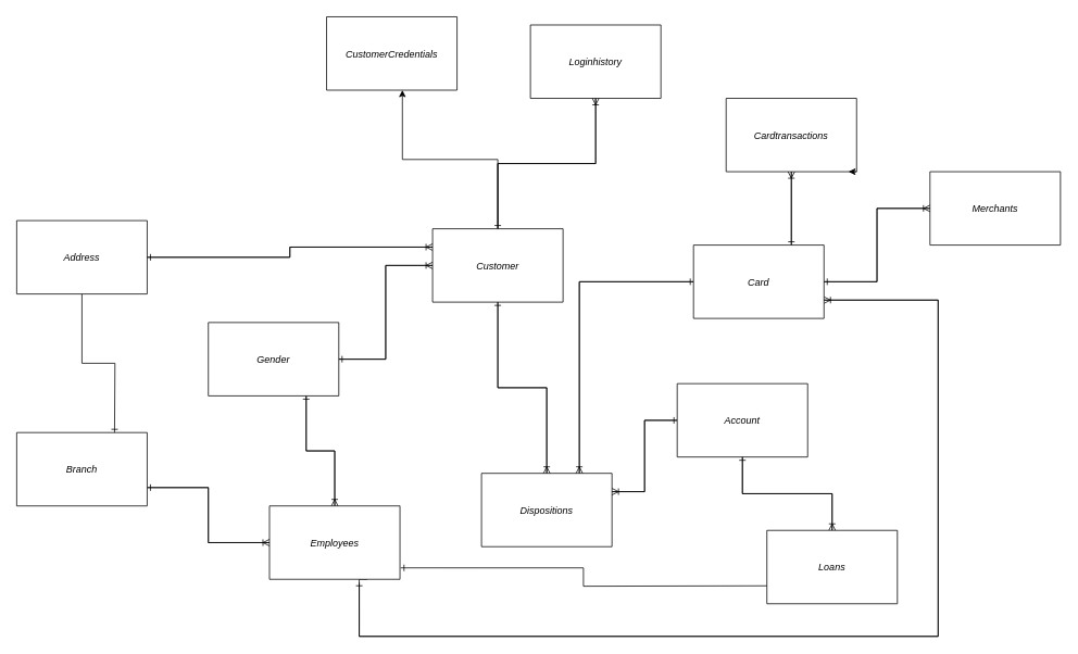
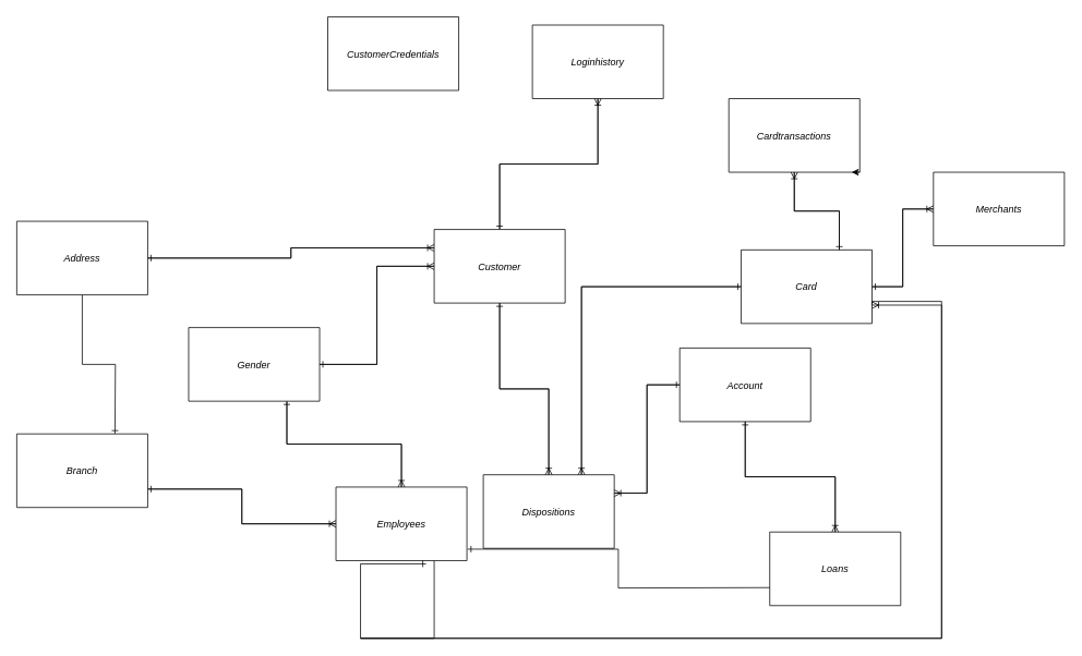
  <mxCell id="0" />
  <mxCell id="1" parent="0" />
  <mxCell id="2" style="edgeStyle=orthogonalEdgeStyle;rounded=0;orthogonalLoop=1;jettySize=auto;html=1;exitX=0.5;exitY=0;exitDx=0;exitDy=0;entryX=0.75;entryY=1;entryDx=0;entryDy=0;endArrow=ERone;endFill=0;" edge="1" parent="1" source="5" target="19"><mxGeometry relative="1" as="geometry" /></mxCell>
  <mxCell id="3" style="edgeStyle=orthogonalEdgeStyle;rounded=0;orthogonalLoop=1;jettySize=auto;html=1;exitX=0.75;exitY=1;exitDx=0;exitDy=0;entryX=1;entryY=0.75;entryDx=0;entryDy=0;endArrow=ERoneToMany;endFill=0;" edge="1" parent="1" source="5" target="23"><mxGeometry relative="1" as="geometry"><Array as="points"><mxPoint x="440" y="780" /><mxPoint x="1150" y="780" /><mxPoint x="1150" y="368" /></Array></mxGeometry></mxCell>
  <mxCell id="4" style="edgeStyle=orthogonalEdgeStyle;rounded=0;orthogonalLoop=1;jettySize=auto;html=1;exitX=0;exitY=0.5;exitDx=0;exitDy=0;entryX=1;entryY=0.75;entryDx=0;entryDy=0;endArrow=ERone;endFill=0;" edge="1" parent="1" source="5" target="28"><mxGeometry relative="1" as="geometry" /></mxCell>
- <mxCell id="5" value="Employees" style="swimlane;fontStyle=2;align=center;verticalAlign=middle;childLayout=stackLayout;horizontal=1;startSize=138;horizontalStack=0;resizeParent=1;resizeLast=0;collapsible=1;marginBottom=0;rounded=0;shadow=0;strokeWidth=1;" parent="1" vertex="1"><mxGeometry x="330" y="620" width="160" height="90" as="geometry"><mxRectangle x="230" y="140" width="160" height="26" as="alternateBounds" /></mxGeometry></mxCell>
+ <mxCell id="5" value="Employees" style="swimlane;fontStyle=2;align=center;verticalAlign=middle;childLayout=stackLayout;horizontal=1;startSize=138;horizontalStack=0;resizeParent=1;resizeLast=0;collapsible=1;marginBottom=0;rounded=0;shadow=0;strokeWidth=1;" parent="1" vertex="1"><mxGeometry x="410" y="595" width="160" height="90" as="geometry"><mxRectangle x="230" y="140" width="160" height="26" as="alternateBounds" /></mxGeometry></mxCell>
  <mxCell id="6" style="edgeStyle=orthogonalEdgeStyle;rounded=0;orthogonalLoop=1;jettySize=auto;html=1;exitX=0.5;exitY=1;exitDx=0;exitDy=0;entryX=0.75;entryY=0;entryDx=0;entryDy=0;endArrow=ERone;endFill=0;" edge="1" parent="1" source="7" target="23"><mxGeometry relative="1" as="geometry" /></mxCell>
  <mxCell id="7" value="Cardtransactions" style="swimlane;fontStyle=2;align=center;verticalAlign=middle;childLayout=stackLayout;horizontal=1;startSize=138;horizontalStack=0;resizeParent=1;resizeLast=0;collapsible=1;marginBottom=0;rounded=0;shadow=0;strokeWidth=1;" vertex="1" parent="1"><mxGeometry x="890" y="120" width="160" height="90" as="geometry"><mxRectangle x="230" y="140" width="160" height="26" as="alternateBounds" /></mxGeometry></mxCell>
  <mxCell id="8" style="edgeStyle=orthogonalEdgeStyle;rounded=0;orthogonalLoop=1;jettySize=auto;html=1;exitX=1;exitY=0.25;exitDx=0;exitDy=0;entryX=0;entryY=0.5;entryDx=0;entryDy=0;endArrow=ERone;endFill=0;" edge="1" parent="1" source="11" target="26"><mxGeometry relative="1" as="geometry" /></mxCell>
  <mxCell id="9" style="edgeStyle=orthogonalEdgeStyle;rounded=0;orthogonalLoop=1;jettySize=auto;html=1;exitX=0.75;exitY=0;exitDx=0;exitDy=0;entryX=0;entryY=0.5;entryDx=0;entryDy=0;endArrow=ERone;endFill=0;" edge="1" parent="1" source="11" target="23"><mxGeometry relative="1" as="geometry" /></mxCell>
  <mxCell id="10" style="edgeStyle=orthogonalEdgeStyle;rounded=0;orthogonalLoop=1;jettySize=auto;html=1;exitX=0.5;exitY=0;exitDx=0;exitDy=0;entryX=0.5;entryY=1;entryDx=0;entryDy=0;endArrow=ERone;endFill=0;" edge="1" parent="1" source="11" target="32"><mxGeometry relative="1" as="geometry" /></mxCell>
  <mxCell id="11" value="Dispositions" style="swimlane;fontStyle=2;align=center;verticalAlign=middle;childLayout=stackLayout;horizontal=1;startSize=138;horizontalStack=0;resizeParent=1;resizeLast=0;collapsible=1;marginBottom=0;rounded=0;shadow=0;strokeWidth=1;" vertex="1" parent="1"><mxGeometry x="590" y="580" width="160" height="90" as="geometry"><mxRectangle x="230" y="140" width="160" height="26" as="alternateBounds" /></mxGeometry></mxCell>
  <mxCell id="12" style="edgeStyle=orthogonalEdgeStyle;rounded=0;orthogonalLoop=1;jettySize=auto;html=1;exitX=0;exitY=0.5;exitDx=0;exitDy=0;entryX=1;entryY=0.5;entryDx=0;entryDy=0;endArrow=ERone;endFill=0;" edge="1" parent="1" source="13" target="23"><mxGeometry relative="1" as="geometry" /></mxCell>
  <mxCell id="13" value="Merchants" style="swimlane;fontStyle=2;align=center;verticalAlign=middle;childLayout=stackLayout;horizontal=1;startSize=138;horizontalStack=0;resizeParent=1;resizeLast=0;collapsible=1;marginBottom=0;rounded=0;shadow=0;strokeWidth=1;" vertex="1" parent="1"><mxGeometry x="1140" y="210" width="160" height="90" as="geometry"><mxRectangle x="230" y="140" width="160" height="26" as="alternateBounds" /></mxGeometry></mxCell>
  <mxCell id="14" style="edgeStyle=orthogonalEdgeStyle;rounded=0;orthogonalLoop=1;jettySize=auto;html=1;exitX=0.5;exitY=1;exitDx=0;exitDy=0;endArrow=ERone;endFill=0;" edge="1" parent="1" source="16"><mxGeometry relative="1" as="geometry"><mxPoint x="140" y="530" as="targetPoint" /></mxGeometry></mxCell>
  <mxCell id="15" style="edgeStyle=orthogonalEdgeStyle;rounded=0;orthogonalLoop=1;jettySize=auto;html=1;exitX=1;exitY=0.5;exitDx=0;exitDy=0;entryX=0;entryY=0.25;entryDx=0;entryDy=0;endArrow=ERoneToMany;endFill=0;" edge="1" parent="1" source="16" target="32"><mxGeometry relative="1" as="geometry" /></mxCell>
  <mxCell id="16" value="Address" style="swimlane;fontStyle=2;align=center;verticalAlign=middle;childLayout=stackLayout;horizontal=1;startSize=138;horizontalStack=0;resizeParent=1;resizeLast=0;collapsible=1;marginBottom=0;rounded=0;shadow=0;strokeWidth=1;" vertex="1" parent="1"><mxGeometry x="20" y="270" width="160" height="90" as="geometry"><mxRectangle x="230" y="140" width="160" height="26" as="alternateBounds" /></mxGeometry></mxCell>
  <mxCell id="17" style="edgeStyle=orthogonalEdgeStyle;rounded=0;orthogonalLoop=1;jettySize=auto;html=1;exitX=0.75;exitY=1;exitDx=0;exitDy=0;entryX=0.5;entryY=0;entryDx=0;entryDy=0;endArrow=ERoneToMany;endFill=0;" edge="1" parent="1" source="19" target="5"><mxGeometry relative="1" as="geometry" /></mxCell>
  <mxCell id="18" style="edgeStyle=orthogonalEdgeStyle;rounded=0;orthogonalLoop=1;jettySize=auto;html=1;exitX=1;exitY=0.5;exitDx=0;exitDy=0;entryX=0;entryY=0.5;entryDx=0;entryDy=0;endArrow=ERoneToMany;endFill=0;" edge="1" parent="1" source="19" target="32"><mxGeometry relative="1" as="geometry" /></mxCell>
- <mxCell id="19" value="Gender" style="swimlane;fontStyle=2;align=center;verticalAlign=middle;childLayout=stackLayout;horizontal=1;startSize=138;horizontalStack=0;resizeParent=1;resizeLast=0;collapsible=1;marginBottom=0;rounded=0;shadow=0;strokeWidth=1;" vertex="1" parent="1"><mxGeometry x="255" y="395" width="160" height="90" as="geometry"><mxRectangle x="230" y="140" width="160" height="26" as="alternateBounds" /></mxGeometry></mxCell>
+ <mxCell id="19" value="Gender" style="swimlane;fontStyle=2;align=center;verticalAlign=middle;childLayout=stackLayout;horizontal=1;startSize=138;horizontalStack=0;resizeParent=1;resizeLast=0;collapsible=1;marginBottom=0;rounded=0;shadow=0;strokeWidth=1;" vertex="1" parent="1"><mxGeometry x="230" y="400" width="160" height="90" as="geometry"><mxRectangle x="230" y="140" width="160" height="26" as="alternateBounds" /></mxGeometry></mxCell>
  <mxCell id="20" style="edgeStyle=orthogonalEdgeStyle;rounded=0;orthogonalLoop=1;jettySize=auto;html=1;exitX=0.5;exitY=1;exitDx=0;exitDy=0;entryX=0.5;entryY=0;entryDx=0;entryDy=0;endArrow=ERone;endFill=0;" edge="1" parent="1" source="21" target="32"><mxGeometry relative="1" as="geometry" /></mxCell>
  <mxCell id="21" value="Loginhistory" style="swimlane;fontStyle=2;align=center;verticalAlign=middle;childLayout=stackLayout;horizontal=1;startSize=138;horizontalStack=0;resizeParent=1;resizeLast=0;collapsible=1;marginBottom=0;rounded=0;shadow=0;strokeWidth=1;" vertex="1" parent="1"><mxGeometry x="650" y="30" width="160" height="90" as="geometry"><mxRectangle x="230" y="140" width="160" height="26" as="alternateBounds" /></mxGeometry></mxCell>
  <mxCell id="22" style="edgeStyle=orthogonalEdgeStyle;rounded=0;orthogonalLoop=1;jettySize=auto;html=1;exitX=0;exitY=0.5;exitDx=0;exitDy=0;entryX=0.75;entryY=0;entryDx=0;entryDy=0;endArrow=ERoneToMany;endFill=0;" edge="1" parent="1" source="23" target="11"><mxGeometry relative="1" as="geometry" /></mxCell>
- <mxCell id="23" value="Card" style="swimlane;fontStyle=2;align=center;verticalAlign=middle;childLayout=stackLayout;horizontal=1;startSize=138;horizontalStack=0;resizeParent=1;resizeLast=0;collapsible=1;marginBottom=0;rounded=0;shadow=0;strokeWidth=1;" vertex="1" parent="1"><mxGeometry x="850" y="300" width="160" height="90" as="geometry"><mxRectangle x="230" y="140" width="160" height="26" as="alternateBounds" /></mxGeometry></mxCell>
+ <mxCell id="23" value="Card" style="swimlane;fontStyle=2;align=center;verticalAlign=middle;childLayout=stackLayout;horizontal=1;startSize=138;horizontalStack=0;resizeParent=1;resizeLast=0;collapsible=1;marginBottom=0;rounded=0;shadow=0;strokeWidth=1;" vertex="1" parent="1"><mxGeometry x="905" y="305" width="160" height="90" as="geometry"><mxRectangle x="230" y="140" width="160" height="26" as="alternateBounds" /></mxGeometry></mxCell>
  <mxCell id="24" style="edgeStyle=orthogonalEdgeStyle;rounded=0;orthogonalLoop=1;jettySize=auto;html=1;exitX=0.5;exitY=1;exitDx=0;exitDy=0;endArrow=ERoneToMany;endFill=0;" edge="1" parent="1" source="26" target="34"><mxGeometry relative="1" as="geometry" /></mxCell>
  <mxCell id="25" style="edgeStyle=orthogonalEdgeStyle;rounded=0;orthogonalLoop=1;jettySize=auto;html=1;exitX=0;exitY=0.5;exitDx=0;exitDy=0;entryX=1;entryY=0.25;entryDx=0;entryDy=0;endArrow=ERoneToMany;endFill=0;" edge="1" parent="1" source="26" target="11"><mxGeometry relative="1" as="geometry" /></mxCell>
- <mxCell id="26" value="Account" style="swimlane;fontStyle=2;align=center;verticalAlign=middle;childLayout=stackLayout;horizontal=1;startSize=138;horizontalStack=0;resizeParent=1;resizeLast=0;collapsible=1;marginBottom=0;rounded=0;shadow=0;strokeWidth=1;" vertex="1" parent="1"><mxGeometry x="830" y="470" width="160" height="90" as="geometry"><mxRectangle x="230" y="140" width="160" height="26" as="alternateBounds" /></mxGeometry></mxCell>
+ <mxCell id="26" value="Account" style="swimlane;fontStyle=2;align=center;verticalAlign=middle;childLayout=stackLayout;horizontal=1;startSize=138;horizontalStack=0;resizeParent=1;resizeLast=0;collapsible=1;marginBottom=0;rounded=0;shadow=0;strokeWidth=1;" vertex="1" parent="1"><mxGeometry x="830" y="425" width="160" height="90" as="geometry"><mxRectangle x="230" y="140" width="160" height="26" as="alternateBounds" /></mxGeometry></mxCell>
  <mxCell id="27" style="edgeStyle=orthogonalEdgeStyle;rounded=0;orthogonalLoop=1;jettySize=auto;html=1;exitX=1;exitY=0.75;exitDx=0;exitDy=0;entryX=0;entryY=0.5;entryDx=0;entryDy=0;endArrow=ERoneToMany;endFill=0;" edge="1" parent="1" source="28" target="5"><mxGeometry relative="1" as="geometry" /></mxCell>
  <mxCell id="28" value="Branch" style="swimlane;fontStyle=2;align=center;verticalAlign=middle;childLayout=stackLayout;horizontal=1;startSize=138;horizontalStack=0;resizeParent=1;resizeLast=0;collapsible=1;marginBottom=0;rounded=0;shadow=0;strokeWidth=1;" vertex="1" parent="1"><mxGeometry x="20" y="530" width="160" height="90" as="geometry"><mxRectangle x="230" y="140" width="160" height="26" as="alternateBounds" /></mxGeometry></mxCell>
  <mxCell id="29" style="edgeStyle=orthogonalEdgeStyle;rounded=0;orthogonalLoop=1;jettySize=auto;html=1;exitX=0.5;exitY=0;exitDx=0;exitDy=0;endArrow=ERoneToMany;endFill=0;" edge="1" parent="1" source="32" target="21"><mxGeometry relative="1" as="geometry" /></mxCell>
  <mxCell id="30" style="edgeStyle=orthogonalEdgeStyle;rounded=0;orthogonalLoop=1;jettySize=auto;html=1;exitX=0;exitY=0.5;exitDx=0;exitDy=0;entryX=1;entryY=0.5;entryDx=0;entryDy=0;endArrow=ERone;endFill=0;" edge="1" parent="1" source="32" target="19"><mxGeometry relative="1" as="geometry" /></mxCell>
  <mxCell id="31" style="edgeStyle=orthogonalEdgeStyle;rounded=0;orthogonalLoop=1;jettySize=auto;html=1;exitX=0.5;exitY=1;exitDx=0;exitDy=0;entryX=0.5;entryY=0;entryDx=0;entryDy=0;endArrow=ERoneToMany;endFill=0;" edge="1" parent="1" source="32" target="11"><mxGeometry relative="1" as="geometry" /></mxCell>
  <mxCell id="32" value="Customer" style="swimlane;fontStyle=2;align=center;verticalAlign=middle;childLayout=stackLayout;horizontal=1;startSize=138;horizontalStack=0;resizeParent=1;resizeLast=0;collapsible=1;marginBottom=0;rounded=0;shadow=0;strokeWidth=1;" vertex="1" parent="1"><mxGeometry x="530" y="280" width="160" height="90" as="geometry"><mxRectangle x="230" y="140" width="160" height="26" as="alternateBounds" /></mxGeometry></mxCell>
  <mxCell id="33" style="edgeStyle=orthogonalEdgeStyle;rounded=0;orthogonalLoop=1;jettySize=auto;html=1;exitX=0.5;exitY=0;exitDx=0;exitDy=0;entryX=0.5;entryY=1;entryDx=0;entryDy=0;endArrow=ERone;endFill=0;" edge="1" parent="1" source="34" target="26"><mxGeometry relative="1" as="geometry" /></mxCell>
  <mxCell id="34" value="Loans" style="swimlane;fontStyle=2;align=center;verticalAlign=middle;childLayout=stackLayout;horizontal=1;startSize=138;horizontalStack=0;resizeParent=1;resizeLast=0;collapsible=1;marginBottom=0;rounded=0;shadow=0;strokeWidth=1;" vertex="1" parent="1"><mxGeometry x="940" y="650" width="160" height="90" as="geometry"><mxRectangle x="230" y="140" width="160" height="26" as="alternateBounds" /></mxGeometry></mxCell>
  <mxCell id="35" value="CustomerCredentials" style="swimlane;fontStyle=2;align=center;verticalAlign=middle;childLayout=stackLayout;horizontal=1;startSize=138;horizontalStack=0;resizeParent=1;resizeLast=0;collapsible=1;marginBottom=0;rounded=0;shadow=0;strokeWidth=1;" vertex="1" parent="1"><mxGeometry x="400" y="20" width="160" height="90" as="geometry"><mxRectangle x="230" y="140" width="160" height="26" as="alternateBounds" /></mxGeometry></mxCell>
- <mxCell id="36" style="edgeStyle=orthogonalEdgeStyle;rounded=0;orthogonalLoop=1;jettySize=auto;html=1;exitX=0.5;exitY=0;exitDx=0;exitDy=0;entryX=0.581;entryY=1;entryDx=0;entryDy=0;entryPerimeter=0;" edge="1" parent="1" source="32" target="35"><mxGeometry relative="1" as="geometry" /></mxCell>
  <mxCell id="37" style="edgeStyle=orthogonalEdgeStyle;rounded=0;orthogonalLoop=1;jettySize=auto;html=1;exitX=0.75;exitY=0;exitDx=0;exitDy=0;entryX=0.5;entryY=1;entryDx=0;entryDy=0;endArrow=ERoneToMany;endFill=0;" edge="1" parent="1" source="23" target="7"><mxGeometry relative="1" as="geometry" /></mxCell>
  <mxCell id="38" style="edgeStyle=orthogonalEdgeStyle;rounded=0;orthogonalLoop=1;jettySize=auto;html=1;exitX=1;exitY=0.5;exitDx=0;exitDy=0;entryX=0;entryY=0.5;entryDx=0;entryDy=0;entryPerimeter=0;endArrow=ERoneToMany;endFill=0;" edge="1" parent="1" source="23" target="13"><mxGeometry relative="1" as="geometry" /></mxCell>
  <mxCell id="39" style="edgeStyle=orthogonalEdgeStyle;rounded=0;orthogonalLoop=1;jettySize=auto;html=1;entryX=1.006;entryY=0.844;entryDx=0;entryDy=0;entryPerimeter=0;endArrow=ERone;endFill=0;" edge="1" parent="1" target="5"><mxGeometry relative="1" as="geometry"><mxPoint x="940" y="718" as="sourcePoint" /></mxGeometry></mxCell>
  <mxCell id="40" style="edgeStyle=orthogonalEdgeStyle;rounded=0;orthogonalLoop=1;jettySize=auto;html=1;exitX=0;exitY=0.25;exitDx=0;exitDy=0;entryX=1;entryY=0.5;entryDx=0;entryDy=0;endArrow=ERone;endFill=0;" edge="1" parent="1" source="32" target="16"><mxGeometry relative="1" as="geometry" /></mxCell>
  <mxCell id="41" style="edgeStyle=orthogonalEdgeStyle;rounded=0;orthogonalLoop=1;jettySize=auto;html=1;exitX=1;exitY=0.75;exitDx=0;exitDy=0;entryX=0.688;entryY=1.044;entryDx=0;entryDy=0;entryPerimeter=0;endArrow=ERone;endFill=0;" edge="1" parent="1" source="23" target="5"><mxGeometry relative="1" as="geometry"><Array as="points"><mxPoint x="1150" y="368" /><mxPoint x="1150" y="780" /><mxPoint x="440" y="780" /></Array></mxGeometry></mxCell>
  <mxCell id="42" style="edgeStyle=orthogonalEdgeStyle;rounded=0;orthogonalLoop=1;jettySize=auto;html=1;exitX=1;exitY=1;exitDx=0;exitDy=0;entryX=0.938;entryY=1;entryDx=0;entryDy=0;entryPerimeter=0;" edge="1" parent="1" source="7" target="7"><mxGeometry relative="1" as="geometry" /></mxCell>
